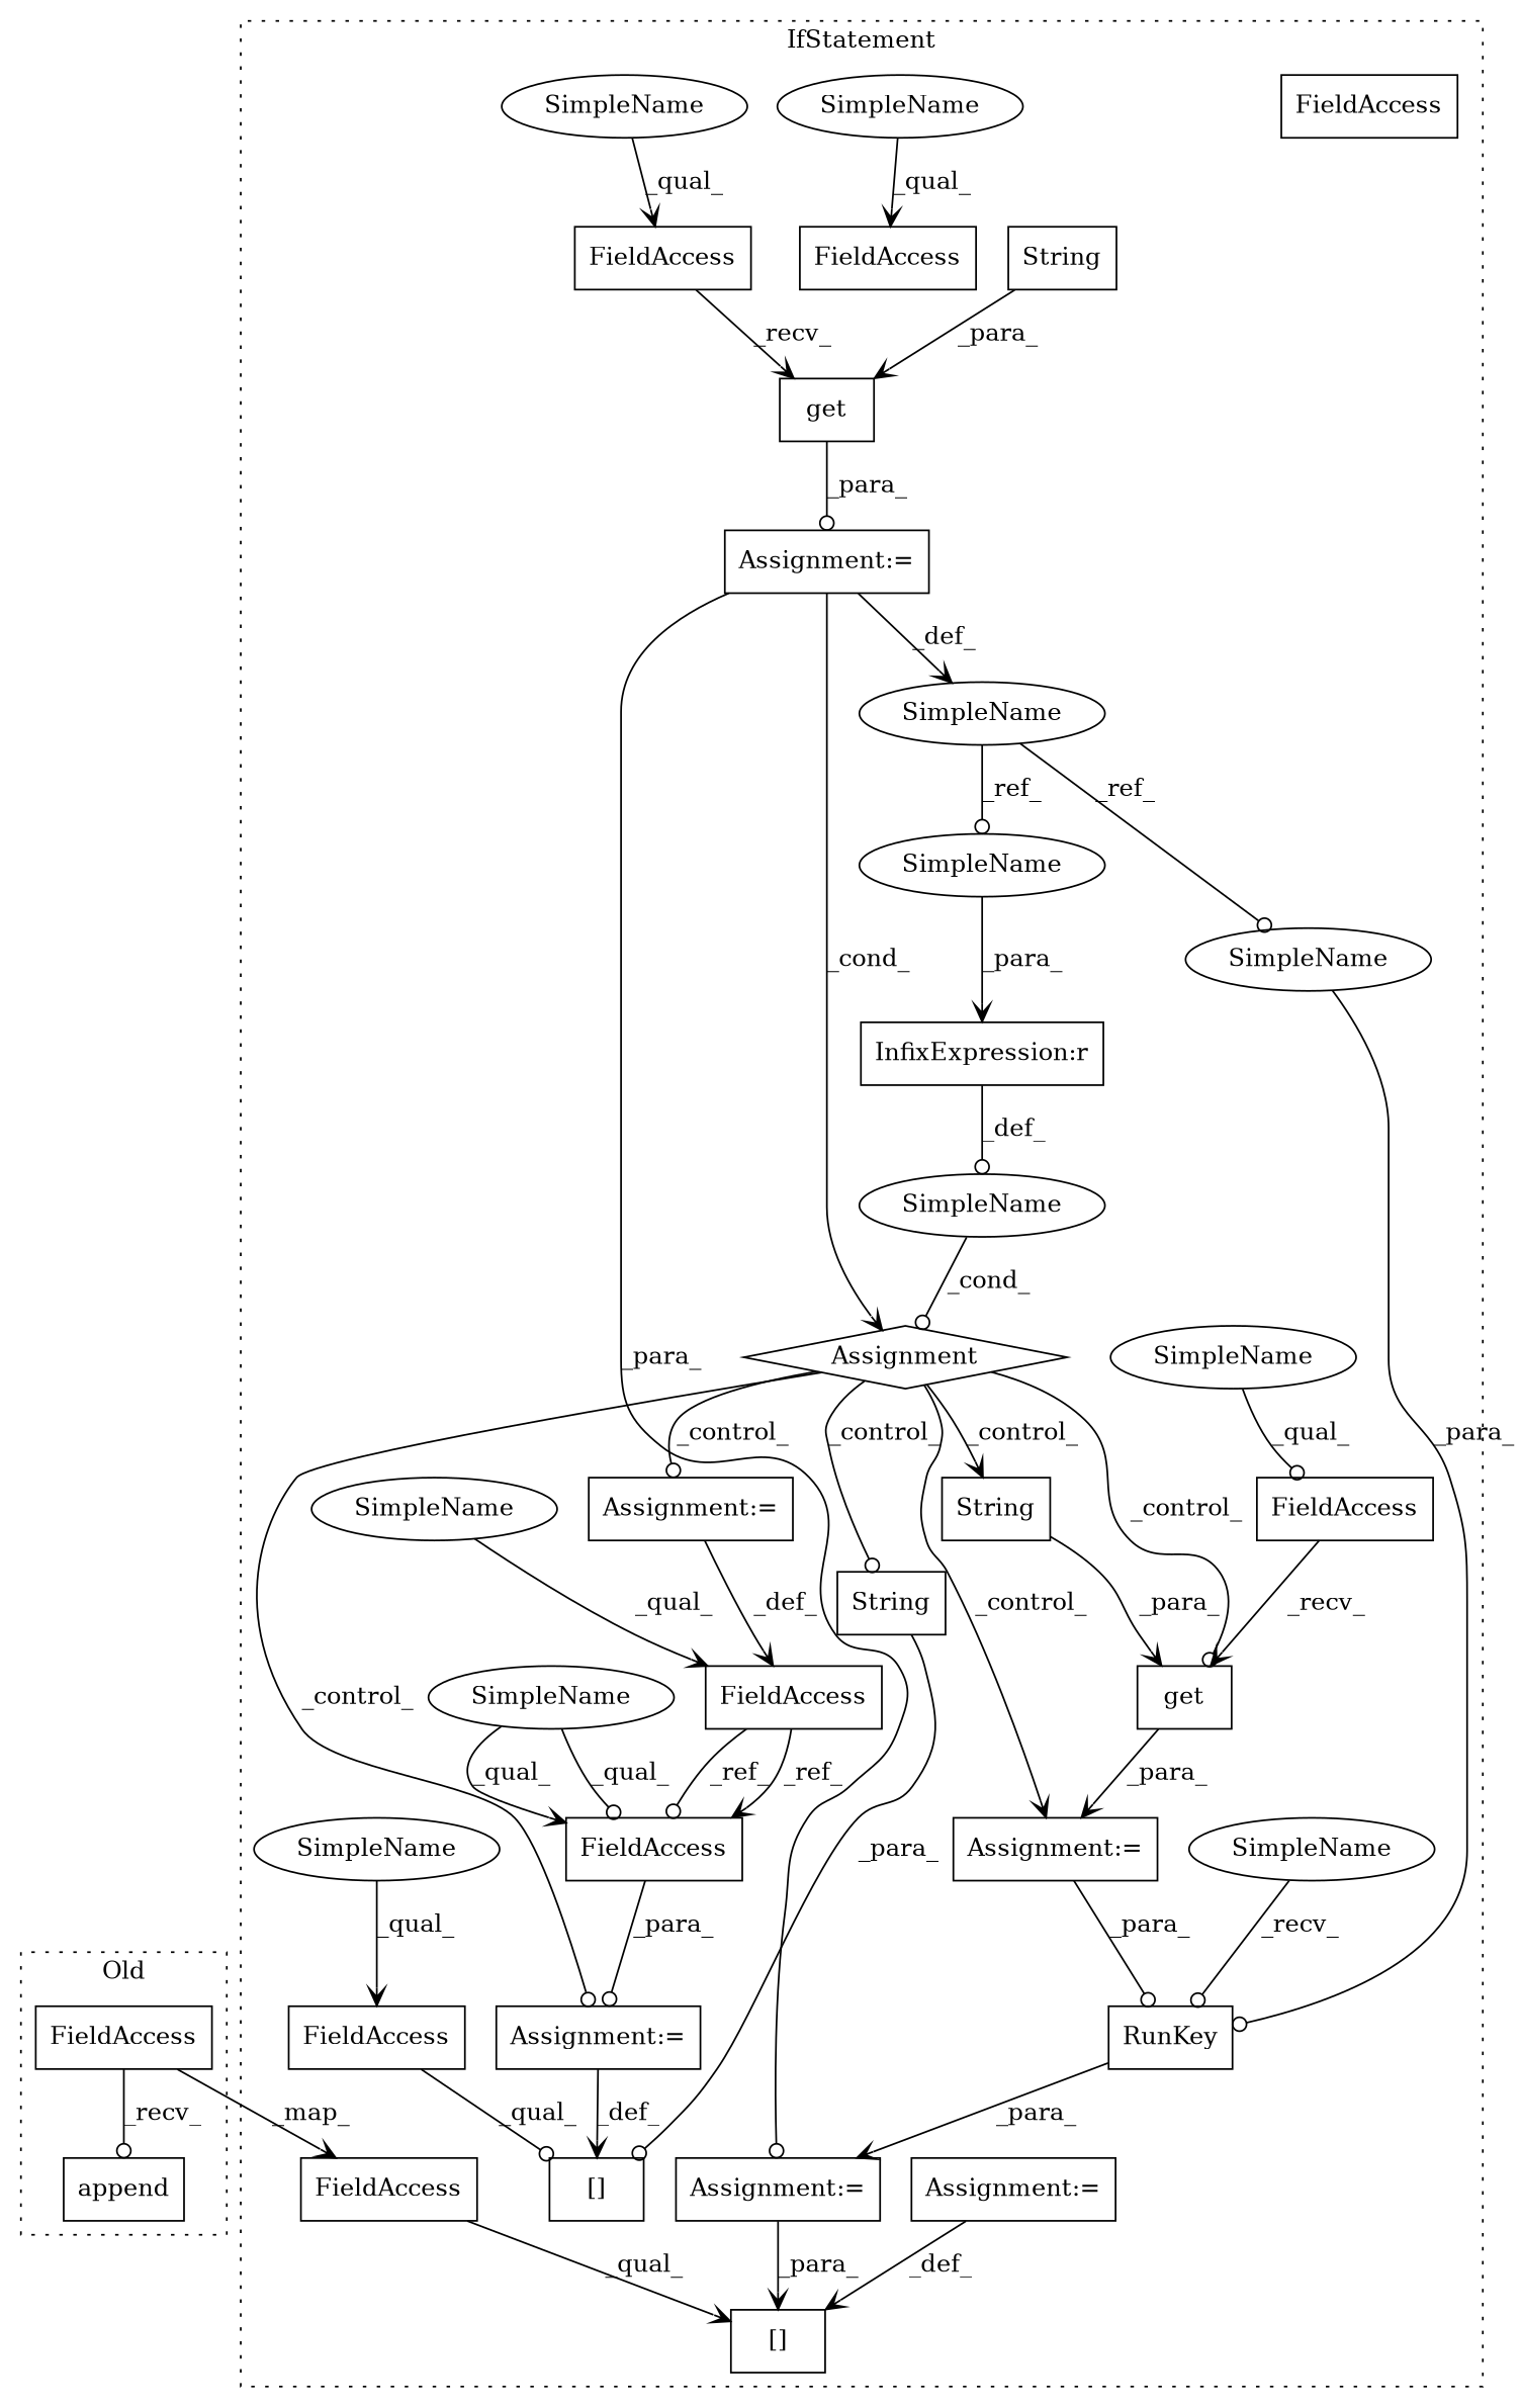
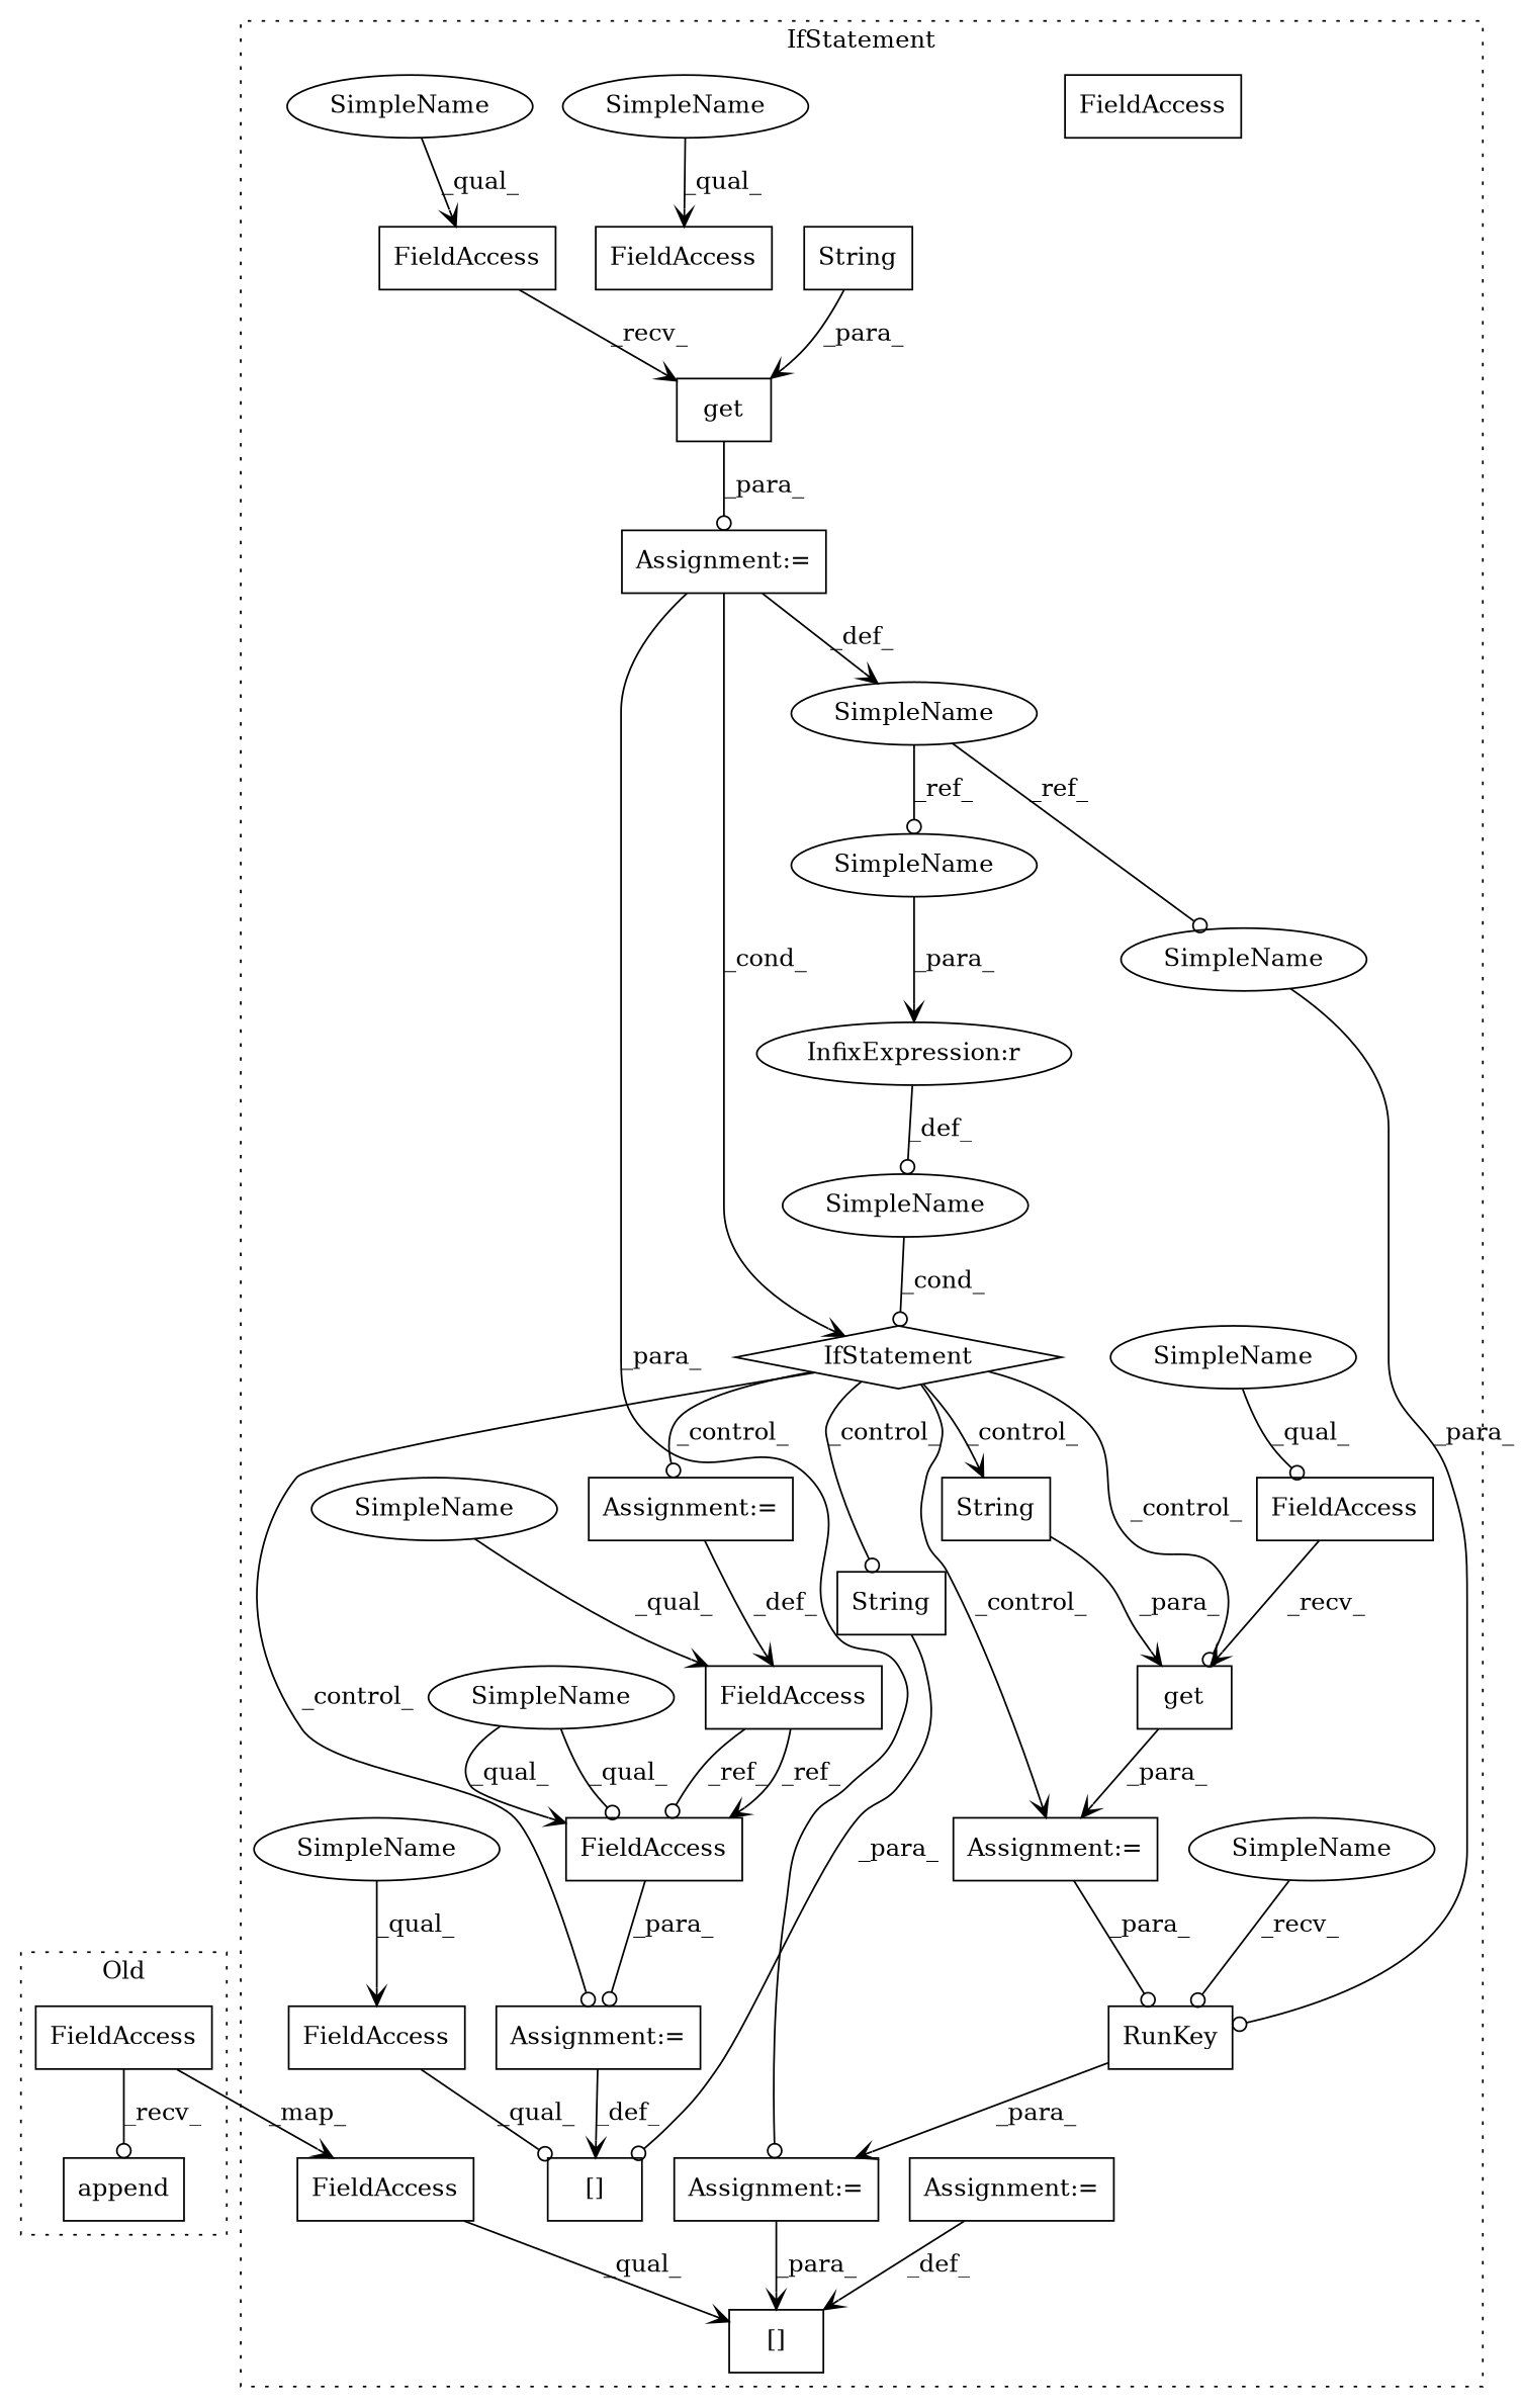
  digraph {
    node [a=42 l=4 s=988 shape=box]
    edge [arrowhead=vee]
    n1 [a=32 l="7,1" label=append s="841,849"]
    n2 [a=22 l=9 label=FieldAccess s=831]
    n3 [a=32 l="7,1" label=RunKey s="1123,1156"]
    n4 [a=2 l="10,1" label="[]" s="1218,1229"]
    n5 [a=22 l=15 label=FieldAccess s=1009]
    n6 [a=2 l="16,1" label="[]" s="1009,1039"]
    n7 [a=22 l=10 label=FieldAccess]
    n8 [a=22 l=10 label=FieldAccess s=1041]
    n9 [a=22 l=15 label=FieldAccess s=1069]
    n10 [a=22 l=10 label=FieldAccess]
    n11 [a=22 l=15 label=FieldAccess s=916]
    n12 [a=32 l="4,1" label=get s="1085,1103"]
    n13 [label=SimpleName shape=ellipse l="" s=""]
    n14 [a=32 l="7,1" label=String s="1089,1102"]
-   n15 [a=27 label="InfixExpression:r" s=970]
+   n15 [a=27 label="InfixExpression:r" s=970 shape=ellipse]
    n16 [a=32 l="4,1" label=get s="932,950"]
-   n17 [a=25 l="4,2" label=Assignment s="957,978" shape=diamond]
+   n17 [a=25 l="4,2" label=IfStatement s="957,978" shape=diamond]
    n18 [l=9 label=SimpleName s=906 shape=ellipse]
    n19 [a=32 l="7,1" label=String s="936,949"]
    n20 [a=7 l=2 label="Assignment:=" s=998]
    n21 [a=32 l="7,1" label=String s="1025,1038"]
    n22 [a=7 l=1 label="Assignment:=" s=1117]
    n23 [a=7 l=1 label="Assignment:=" s=915]
    n24 [a=7 l=1 label="Assignment:=" s=1068]
    n25 [a=7 l=1 label="Assignment:=" s=1230]
    n26 [a=7 l=1 label="Assignment:=" s=1040]
    n27 [a=22 l=9 label=FieldAccess s=1218]
    n28 [a=22 l=10 label=FieldAccess s=1041]
    n29 [l=9 label=SimpleName s=961 shape=ellipse]
    n30 [l=9 label=SimpleName s=1130 shape=ellipse]
    n31 [label=SimpleName shape=ellipse]
    n32 [label=SimpleName s=1069 shape=ellipse]
    n33 [label=SimpleName s=1041 shape=ellipse]
    n34 [label=SimpleName shape=ellipse]
    n35 [label=SimpleName s=916 shape=ellipse]
    n36 [label=SimpleName s=1009 shape=ellipse]
    n37 [label=SimpleName s=1118 shape=ellipse]
    subgraph cluster_1 {
      label=Old
      style=dotted
      n1
      n2
    }
    subgraph cluster_2 {
      label=IfStatement
      style=dotted
      n3
      n4
      n5
      n6
      n7
      n8
      n9
      n10
      n11
      n12
      n13
      n14
      n15
      n16
      n17
      n18
      n19
      n20
      n21
      n22
      n23
      n24
      n25
      n26
      n27
      n28
      n29
      n30
      n31
      n32
      n33
      n34
      n35
      n36
      n37
    }
    n2 -> n1 [arrowhead=odot label=_recv_]
    n2 -> n27 [label=_map_]
    n3 -> n22 [label=_para_]
    n5 -> n6 [arrowhead=odot label=_qual_]
    n7 -> n28 [arrowhead=odot label=_ref_]
    n7 -> n28 [label=_ref_]
    n9 -> n12 [label=_recv_]
    n11 -> n16 [label=_recv_]
    n12 -> n24 [label=_para_]
    n13 -> n17 [arrowhead=odot label=_cond_]
    n14 -> n12 [label=_para_]
    n15 -> n13 [arrowhead=odot label=_def_]
    n16 -> n23 [arrowhead=odot label=_para_]
    n17 -> n12 [arrowhead=odot label=_control_]
    n17 -> n14 [label=_control_]
    n17 -> n20 [arrowhead=odot label=_control_]
    n17 -> n21 [arrowhead=odot label=_control_]
    n17 -> n24 [label=_control_]
    n17 -> n26 [arrowhead=odot label=_control_]
    n18 -> n29 [arrowhead=odot label=_ref_]
    n18 -> n30 [arrowhead=odot label=_ref_]
    n19 -> n16 [label=_para_]
    n20 -> n7 [label=_def_]
    n21 -> n6 [arrowhead=odot label=_para_]
    n22 -> n4 [label=_para_]
    n23 -> n17 [label=_cond_]
    n23 -> n18 [label=_def_]
    n23 -> n22 [arrowhead=odot label=_para_]
    n24 -> n3 [arrowhead=odot label=_para_]
    n25 -> n4 [label=_def_]
    n26 -> n6 [label=_def_]
    n27 -> n4 [label=_qual_]
    n28 -> n26 [arrowhead=odot label=_para_]
    n29 -> n15 [label=_para_]
    n30 -> n3 [arrowhead=odot label=_para_]
    n31 -> n10 [label=_qual_]
    n32 -> n9 [arrowhead=odot label=_qual_]
    n33 -> n28 [label=_qual_]
    n33 -> n28 [arrowhead=odot label=_qual_]
    n34 -> n7 [label=_qual_]
    n35 -> n11 [label=_qual_]
    n36 -> n5 [label=_qual_]
    n37 -> n3 [arrowhead=odot label=_recv_]
  }
